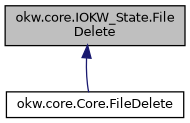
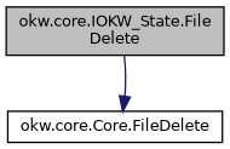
  digraph {
    rankdir=TB
    node [color=black fontname=Helvetica fontsize=10 shape=record style=filled]
    n1 [fillcolor=grey75 fontcolor=black height=0.2 label="okw.core.IOKW_State.File\lDelete" width=0.4]
    n2 [fillcolor=white height=0.2 label="okw.core.Core.FileDelete" width=0.4]
-   n1 -> n2 [color=midnightblue dir=back fontname=Helvetica fontsize=10 labelfontname=Helvetica labelfontsize=10 style=solid]
+   n2 -> n1 [color=midnightblue dir=back fontname=Helvetica fontsize=10 labelfontname=Helvetica labelfontsize=10 style=solid]
  }
